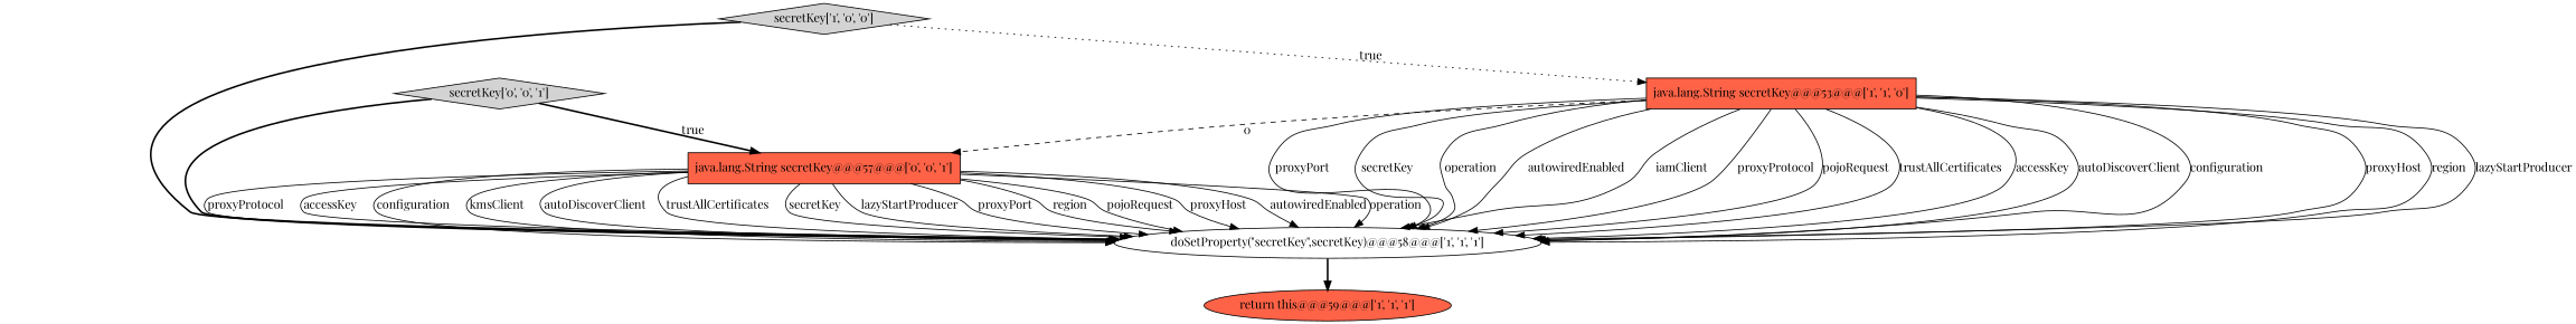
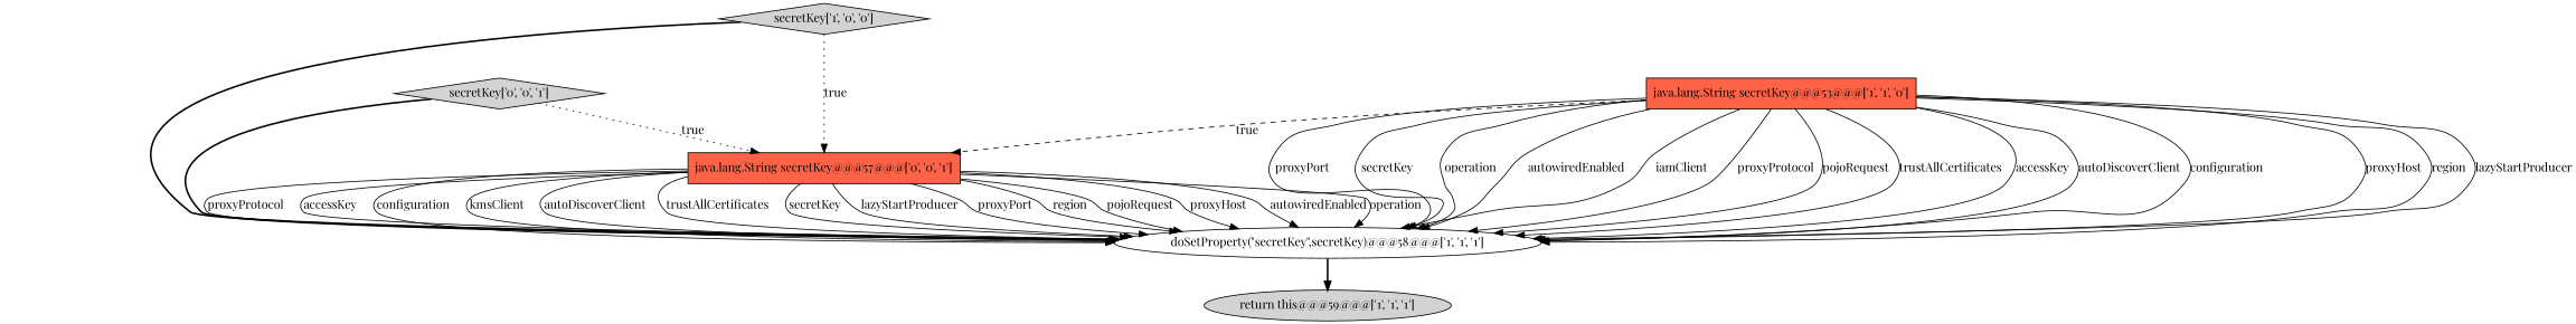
  digraph {
    fontname="Playfair Display"
    node [fillcolor=lightgray fontname="Playfair Display" shape=diamond style=filled]
    edge [fontname="Playfair Display" style=solid]
    n1 [label="secretKey['0', '0', '1']"]
    n2 [fillcolor=white label="doSetProperty(\"secretKey\",secretKey)@@@58@@@['1', '1', '1']" shape=ellipse]
    n3 [fillcolor=tomato label="java.lang.String secretKey@@@57@@@['0', '0', '1']" shape=box]
-   n4 [fillcolor=tomato label="return this@@@59@@@['1', '1', '1']" shape=ellipse]
+   n4 [label="return this@@@59@@@['1', '1', '1']" shape=ellipse]
    n5 [label="secretKey['1', '0', '0']"]
    n6 [fillcolor=tomato label="java.lang.String secretKey@@@53@@@['1', '1', '0']" shape=box]
    n1 -> n2 [style=bold]
-   n1 -> n3 [label=true style=bold]
+   n1 -> n3 [label=true style=dotted]
    n2 -> n4 [style=bold]
    n3 -> n2 [label=autowiredEnabled]
    n3 -> n2 [label=operation]
    n3 -> n2 [label=proxyProtocol]
    n3 -> n2 [label=accessKey]
    n3 -> n2 [label=configuration]
    n3 -> n2 [label=kmsClient]
    n3 -> n2 [label=autoDiscoverClient]
    n3 -> n2 [label=trustAllCertificates]
    n3 -> n2 [label=secretKey]
    n3 -> n2 [label=lazyStartProducer]
    n3 -> n2 [label=proxyPort]
    n3 -> n2 [label=region]
    n3 -> n2 [label=pojoRequest]
    n3 -> n2 [label=proxyHost]
    n5 -> n2 [style=bold]
-   n5 -> n6 [label=true style=dotted]
+   n5 -> n3 [label=true style=dotted]
    n6 -> n2 [label=proxyHost]
    n6 -> n2 [label=region]
    n6 -> n2 [label=lazyStartProducer]
    n6 -> n2 [label=proxyPort]
    n6 -> n2 [label=secretKey]
    n6 -> n2 [label=operation]
    n6 -> n2 [label=autowiredEnabled]
    n6 -> n2 [label=iamClient]
    n6 -> n2 [label=proxyProtocol]
    n6 -> n2 [label=pojoRequest]
    n6 -> n2 [label=trustAllCertificates]
    n6 -> n2 [label=accessKey]
    n6 -> n2 [label=autoDiscoverClient]
    n6 -> n2 [label=configuration]
-   n6 -> n3 [label=0 style=dashed]
+   n6 -> n3 [label=true style=dashed]
  }
